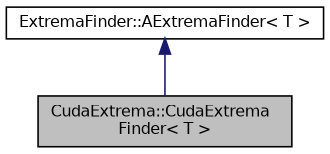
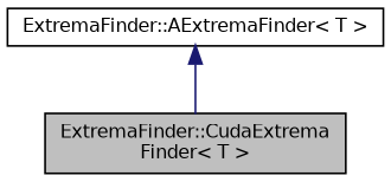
  digraph {
    node [color=black fontname=Helvetica fontsize=10 shape=record style=filled]
-   n1 [fillcolor=grey75 fontcolor=black height=0.2 label="CudaExtrema::CudaExtrema\lFinder\< T \>" width=0.4]
+   n1 [fillcolor=grey75 fontcolor=black height=0.2 label="ExtremaFinder::CudaExtrema\lFinder\< T \>" width=0.4]
    n2 [fillcolor=white height=0.2 label="ExtremaFinder::AExtremaFinder\< T \>" width=0.4]
    n2 -> n1 [color=midnightblue dir=back fontname=Helvetica fontsize=10 labelfontname=Helvetica labelfontsize=10 style=solid]
  }
